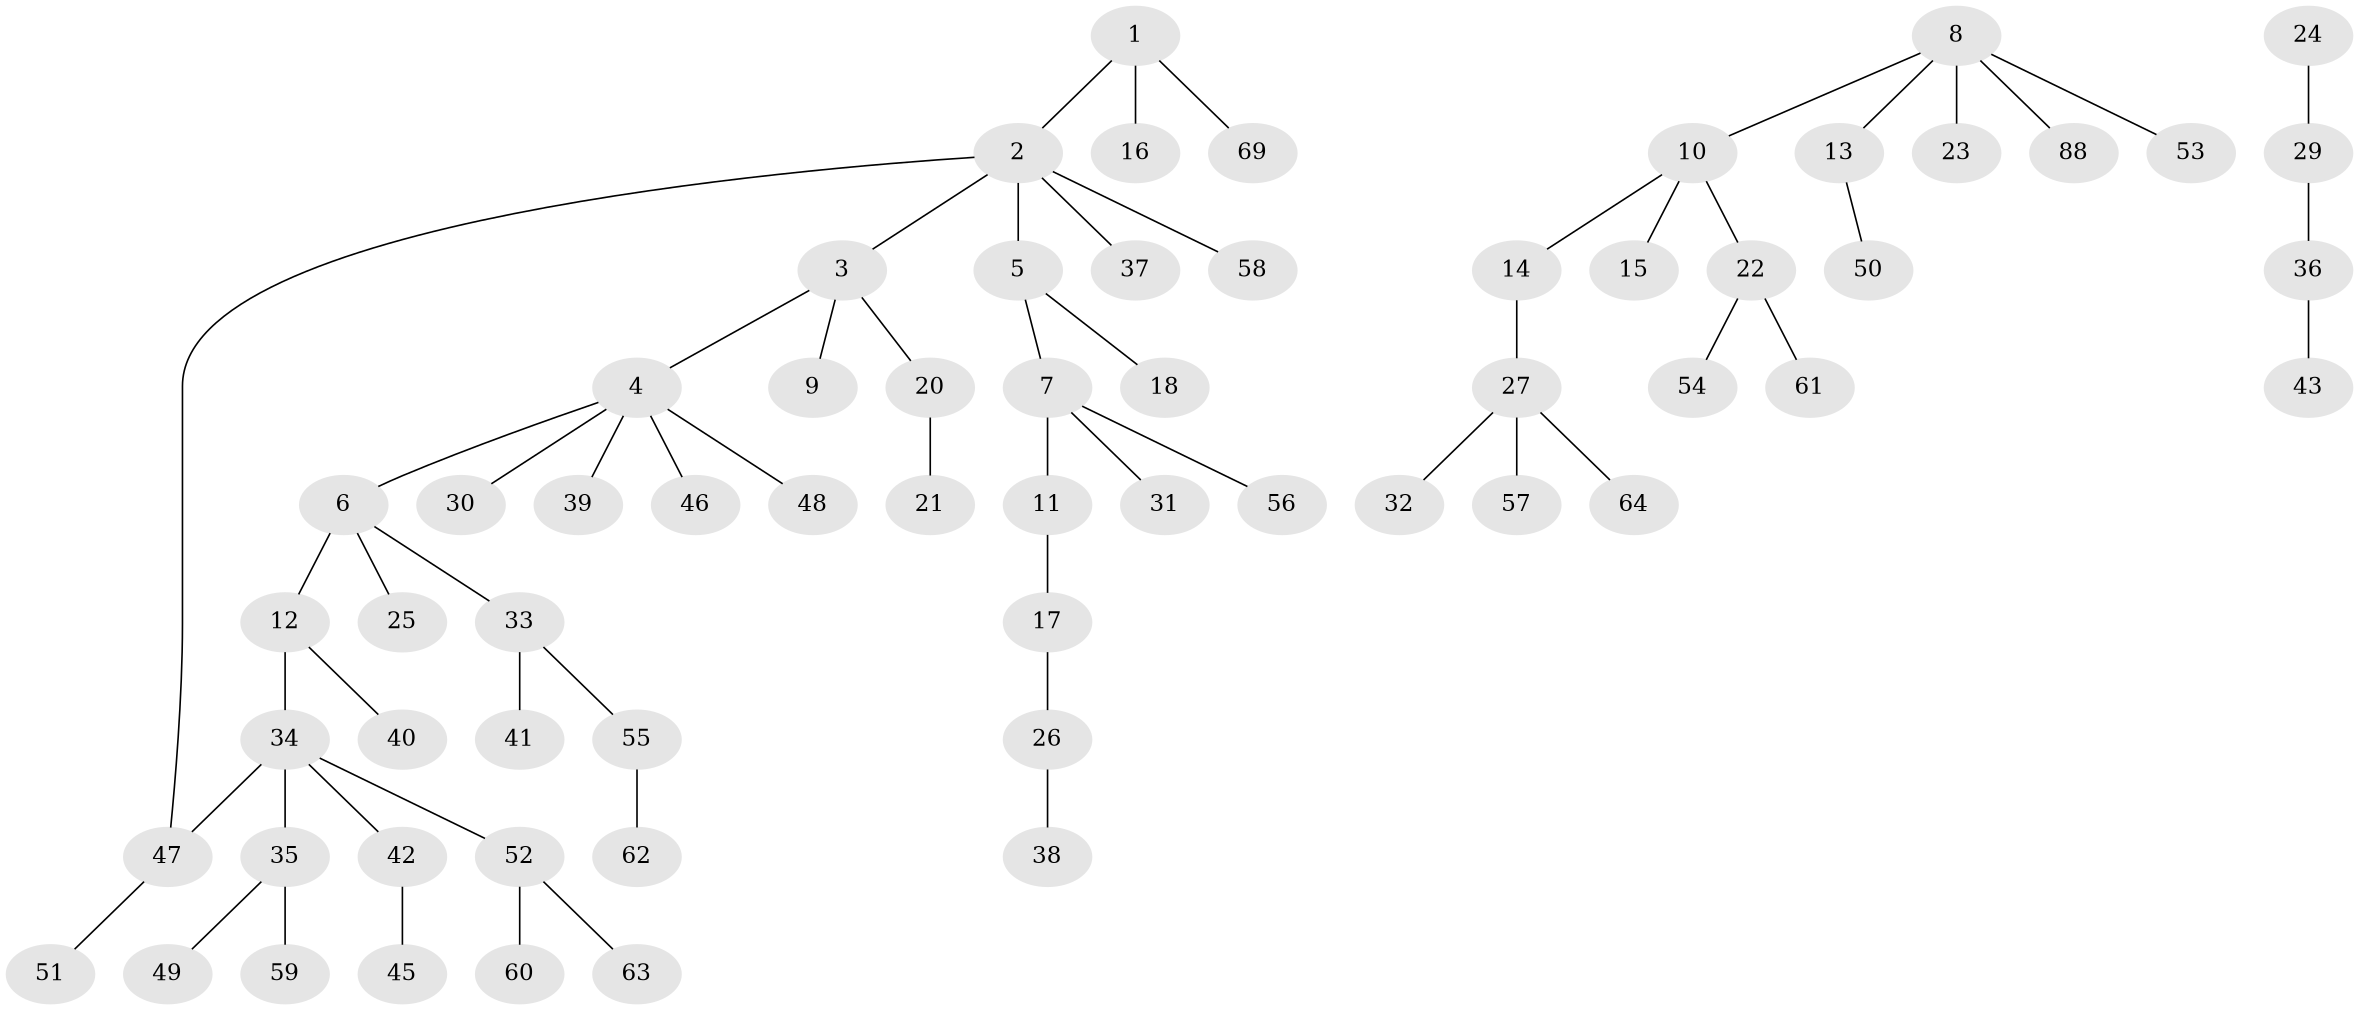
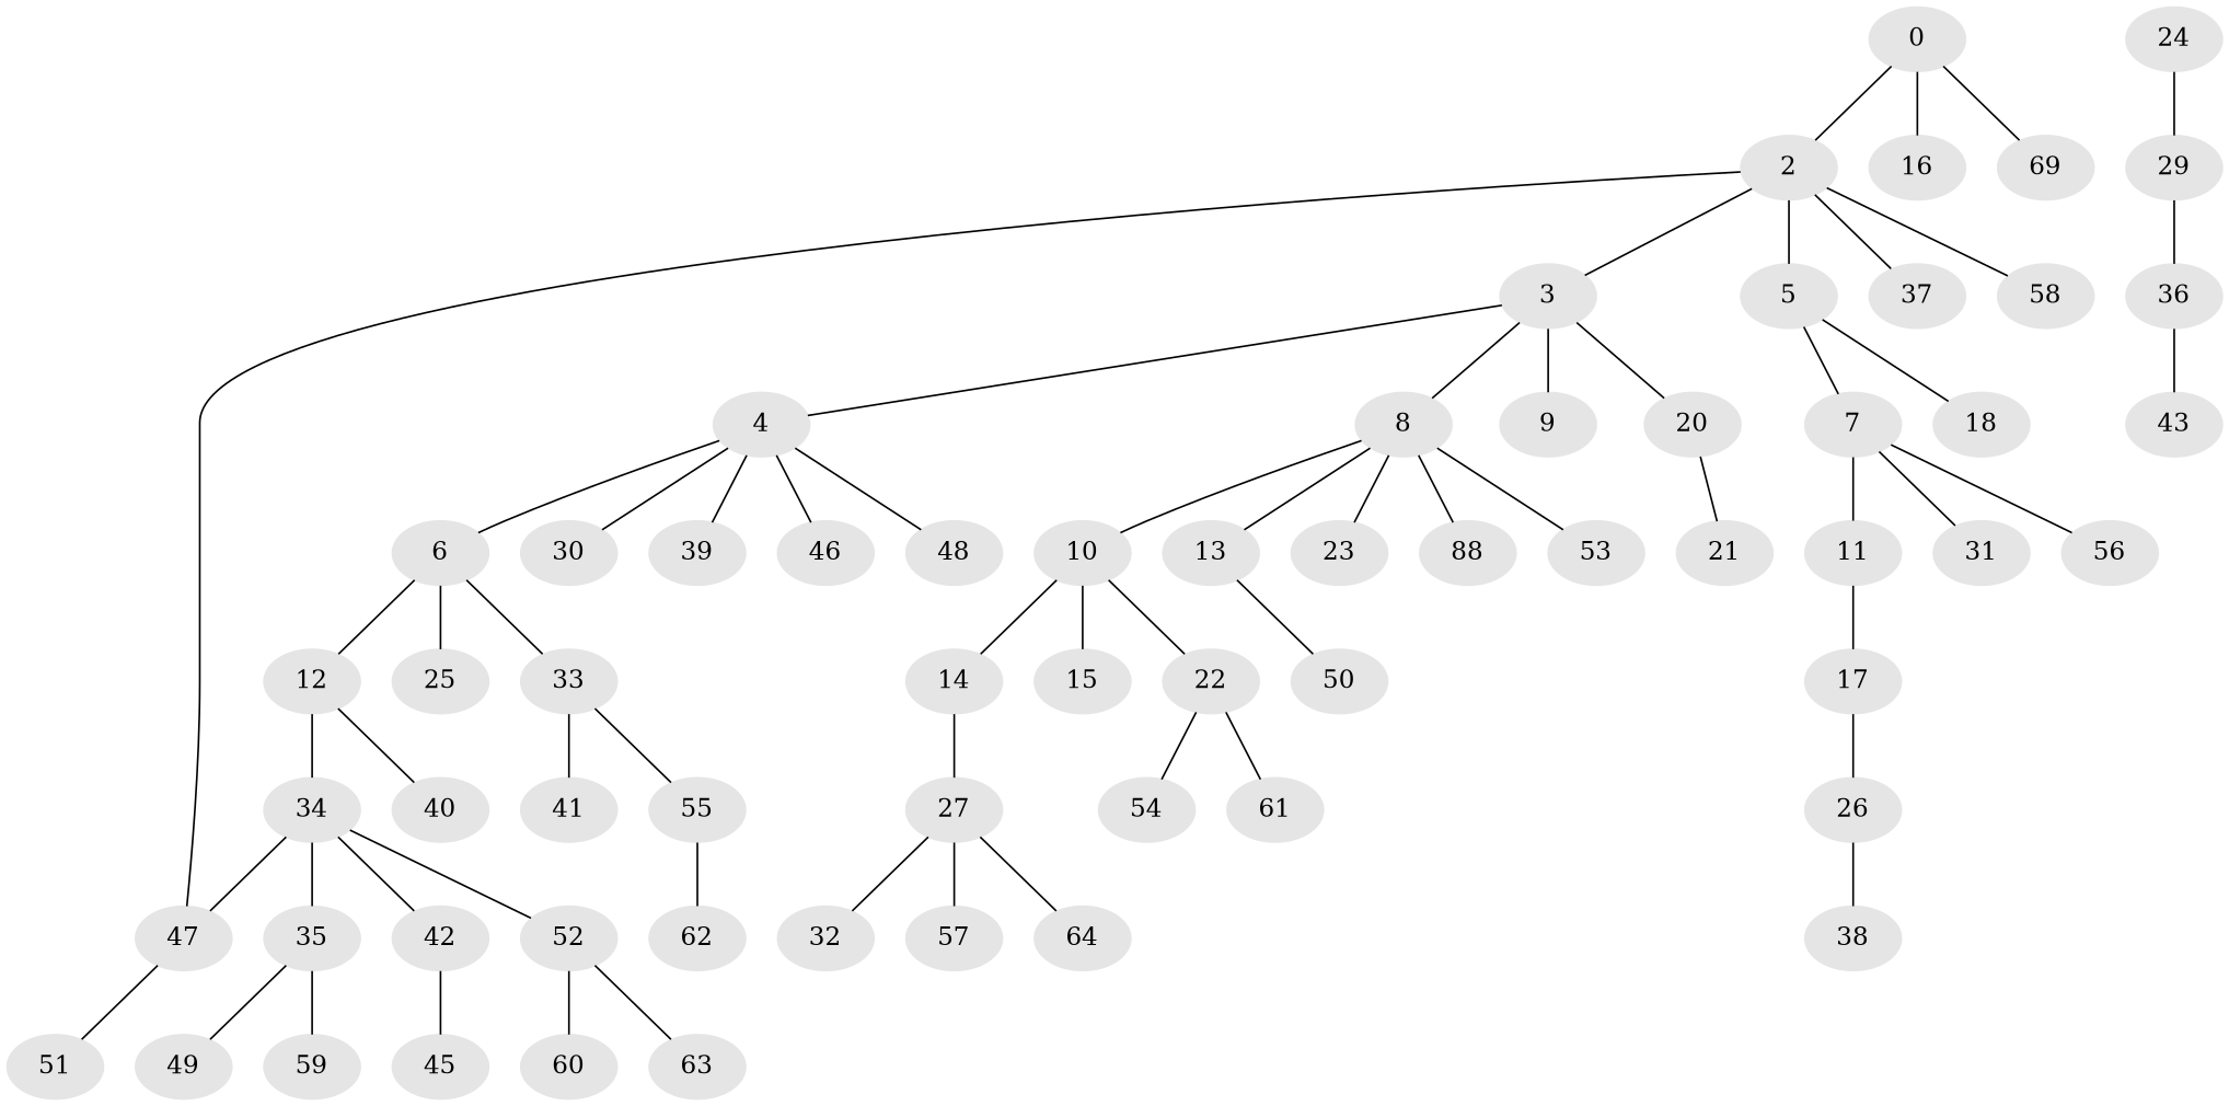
  graph {
    node [color=gray90 style=filled]
-   1
+   1 [label=0]
    2
    16
    n4 [label=69]
    3
    5
    37
    47
    58
    4
    8
    9
    20
    7
    18
    51
    6
    30
    39
    46
    48
    10
    13
    23
    n25 [label=88]
    53
    21
    12
    25
    33
    11
    31
    56
    34
    40
    41
    55
    17
    14
    15
    22
    50
    27
    54
    61
    26
    35
    42
    52
    32
    57
    64
    38
    24
    29
    36
    43
    62
    49
    59
    45
    60
    63
    1 -- 2
    1 -- 16
    1 -- n4
    2 -- 3
    2 -- 5
    2 -- 37
    2 -- 47
    2 -- 58
    3 -- 4
+   3 -- 8
    3 -- 9
    3 -- 20
    5 -- 7
    5 -- 18
    47 -- 51
    4 -- 6
    4 -- 30
    4 -- 39
    4 -- 46
    4 -- 48
    8 -- 10
    8 -- 13
    8 -- 23
    8 -- n25
    8 -- 53
    20 -- 21
    7 -- 11
    7 -- 31
    7 -- 56
    6 -- 12
    6 -- 25
    6 -- 33
    10 -- 14
    10 -- 15
    10 -- 22
    13 -- 50
    12 -- 34
    12 -- 40
    33 -- 41
    33 -- 55
    11 -- 17
    34 -- 47
    34 -- 35
    34 -- 42
    34 -- 52
    55 -- 62
    17 -- 26
    14 -- 27
    22 -- 54
    22 -- 61
    27 -- 32
    27 -- 57
    27 -- 64
    26 -- 38
    35 -- 49
    35 -- 59
    42 -- 45
    52 -- 60
    52 -- 63
    24 -- 29
    29 -- 36
    36 -- 43
  }
